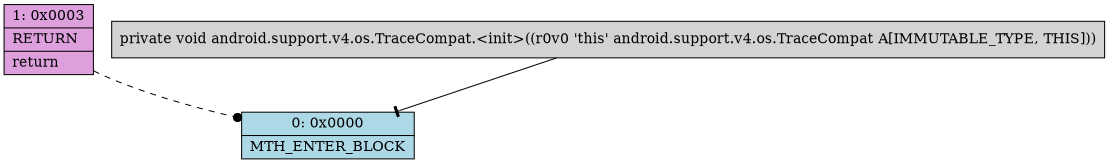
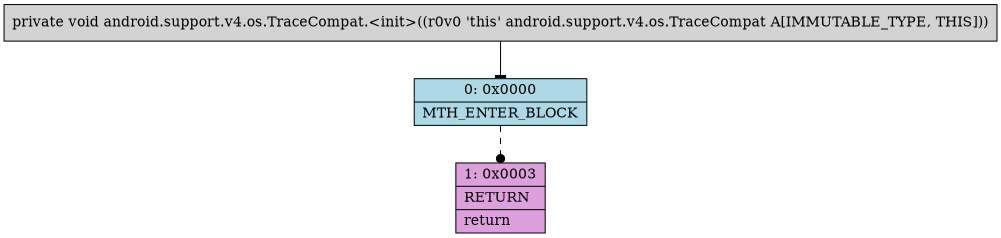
  digraph {
    node [shape=record style=filled]
    n1 [label="{0\:\ 0x0000|MTH_ENTER_BLOCK\l}" fillcolor=lightblue]
    n2 [label="{1\:\ 0x0003|RETURN\l|return\l}" fillcolor=plum]
    n3 [label="{private void android.support.v4.os.TraceCompat.\<init\>((r0v0 'this' android.support.v4.os.TraceCompat A[IMMUTABLE_TYPE, THIS])) }" fillcolor=lightgrey]
-   n2 -> n1 [style=dashed arrowhead=dot]
+   n1 -> n2 [style=dashed arrowhead=dot]
    n3 -> n1 [style=solid arrowhead=tee]
  }
